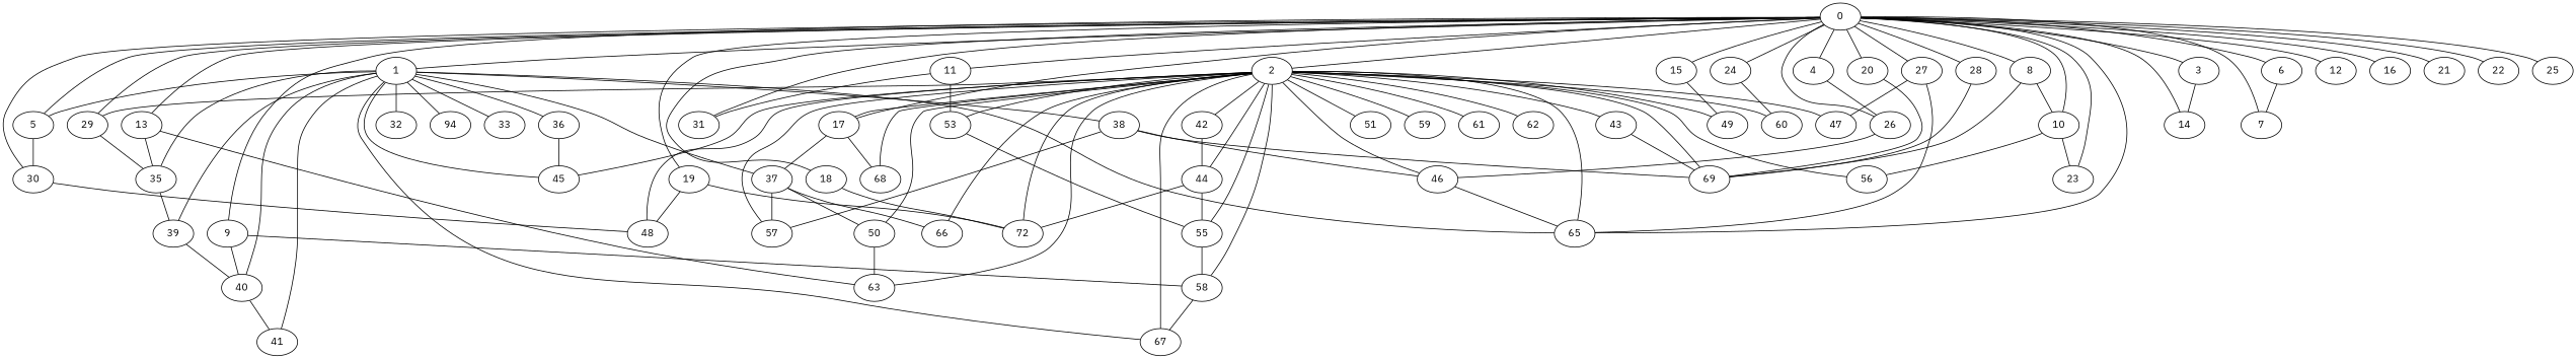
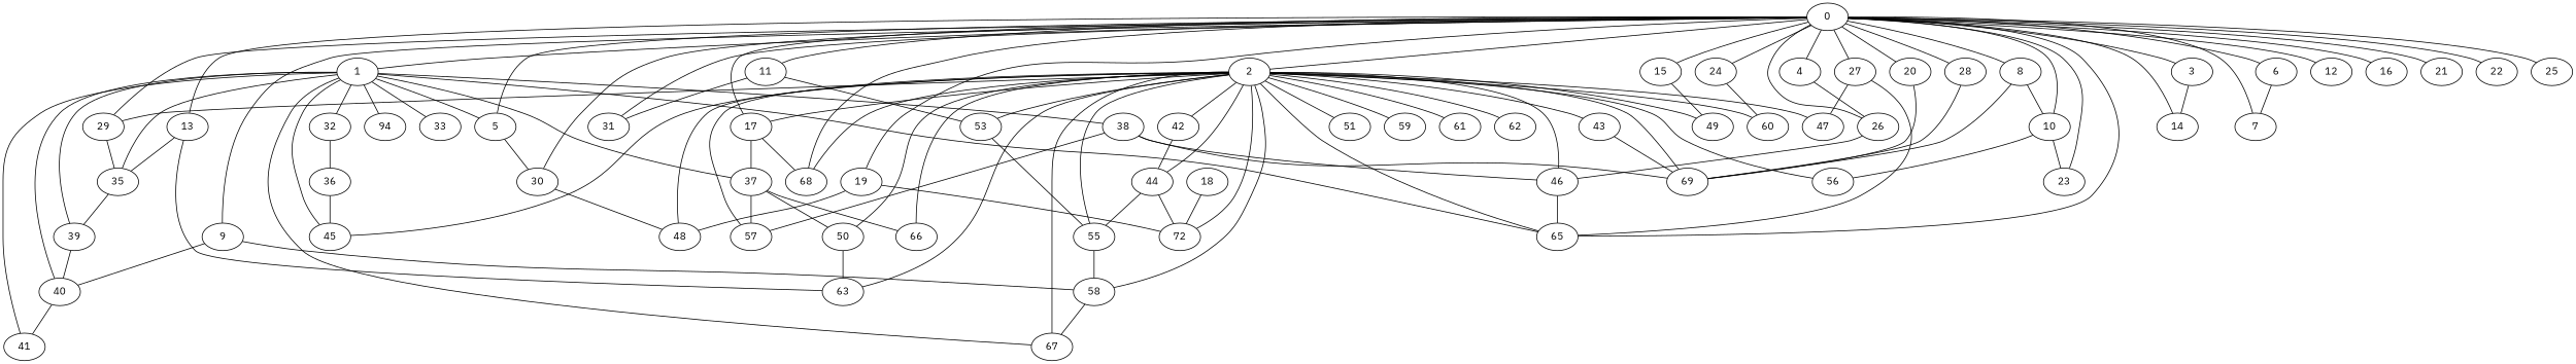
  graph {
    fontname="IBM Plex Sans"
    node [fontname="IBM Plex Sans"]
    edge [fontname="IBM Plex Sans"]
    0
    1
    2
    3
    4
    5
    6
    7
    8
    9
    10
    11
    12
    13
    14
    15
    16
    17
    18
    19
    20
    21
    22
    23
    24
    25
    26
    27
    28
    29
    30
    31
    65
    32
    n35 [label=94]
    35
    36
    37
    38
    33
    40
    41
    39
    67
    45
    42
    43
    44
    46
    47
    48
    49
    50
    51
    n55 [label=72]
    53
    55
    56
    57
    58
    59
    60
    61
    62
    63
    66
    68
    69
    0 -- 1
    0 -- 2
    0 -- 3
    0 -- 4
    0 -- 5
    0 -- 6
    0 -- 7
    0 -- 8
    0 -- 9
    0 -- 10
    0 -- 11
    0 -- 12
    0 -- 13
    0 -- 14
    0 -- 15
    0 -- 16
    0 -- 17
-   0 -- 18
+   0 -- 68
    0 -- 19
    0 -- 20
    0 -- 21
    0 -- 22
    0 -- 23
    0 -- 24
    0 -- 25
    0 -- 26
    0 -- 27
    0 -- 28
    0 -- 29
    0 -- 30
    0 -- 31
    0 -- 65
    1 -- 5
    1 -- 65
    1 -- 32
    1 -- n35
    1 -- 35
-   1 -- 36
+   32 -- 36
    1 -- 37
    1 -- 38
    1 -- 33
    1 -- 40
    1 -- 41
    1 -- 39
    1 -- 67
    1 -- 45
    2 -- 17
    2 -- 29
    2 -- 65
    2 -- 67
    2 -- 45
    2 -- 42
    2 -- 43
    2 -- 44
    2 -- 46
    2 -- 47
    2 -- 48
    2 -- 49
    2 -- 50
    2 -- 51
    2 -- n55
    2 -- 53
    2 -- 55
    2 -- 56
    2 -- 57
    2 -- 58
    2 -- 59
    2 -- 60
    2 -- 61
    2 -- 62
    2 -- 63
    2 -- 66
    2 -- 68
    2 -- 69
    3 -- 14
    4 -- 26
    5 -- 30
    6 -- 7
    8 -- 10
    8 -- 69
    9 -- 40
    9 -- 58
    10 -- 23
    10 -- 56
    11 -- 31
    11 -- 53
    13 -- 35
    13 -- 63
    15 -- 49
    17 -- 37
    17 -- 68
    18 -- n55
    19 -- 48
    19 -- n55
    20 -- 69
    24 -- 60
    26 -- 46
    27 -- 65
    27 -- 47
    28 -- 69
    29 -- 35
    30 -- 48
    35 -- 39
    36 -- 45
    37 -- 50
    37 -- 57
    37 -- 66
    38 -- 46
    38 -- 57
    38 -- 69
    40 -- 41
    39 -- 40
    42 -- 44
    43 -- 69
    44 -- n55
    44 -- 55
    46 -- 65
    50 -- 63
    53 -- 55
    55 -- 58
    58 -- 67
  }
